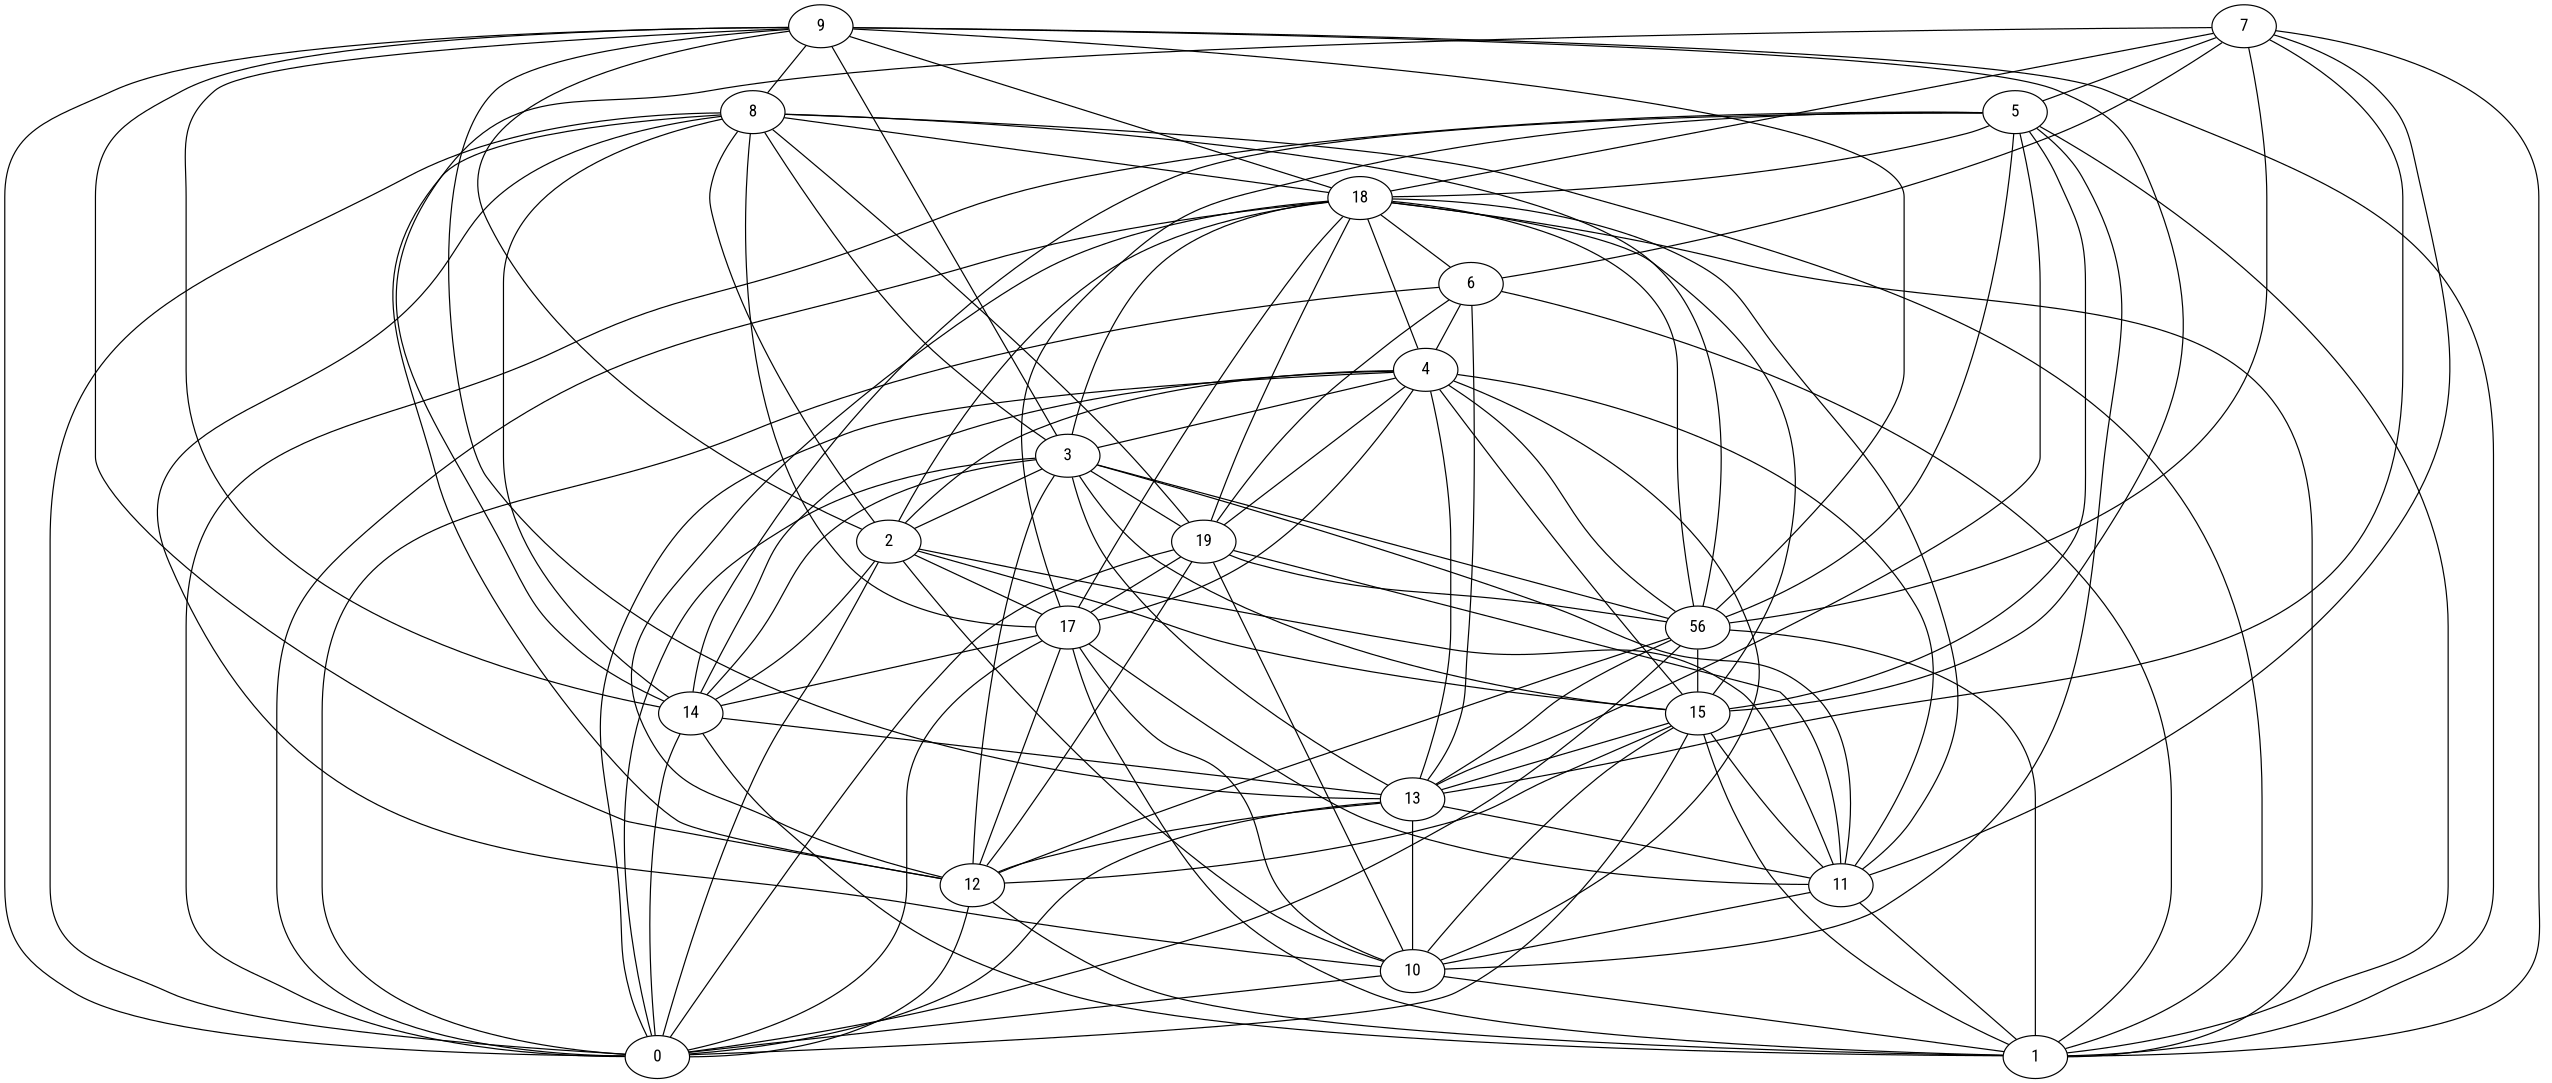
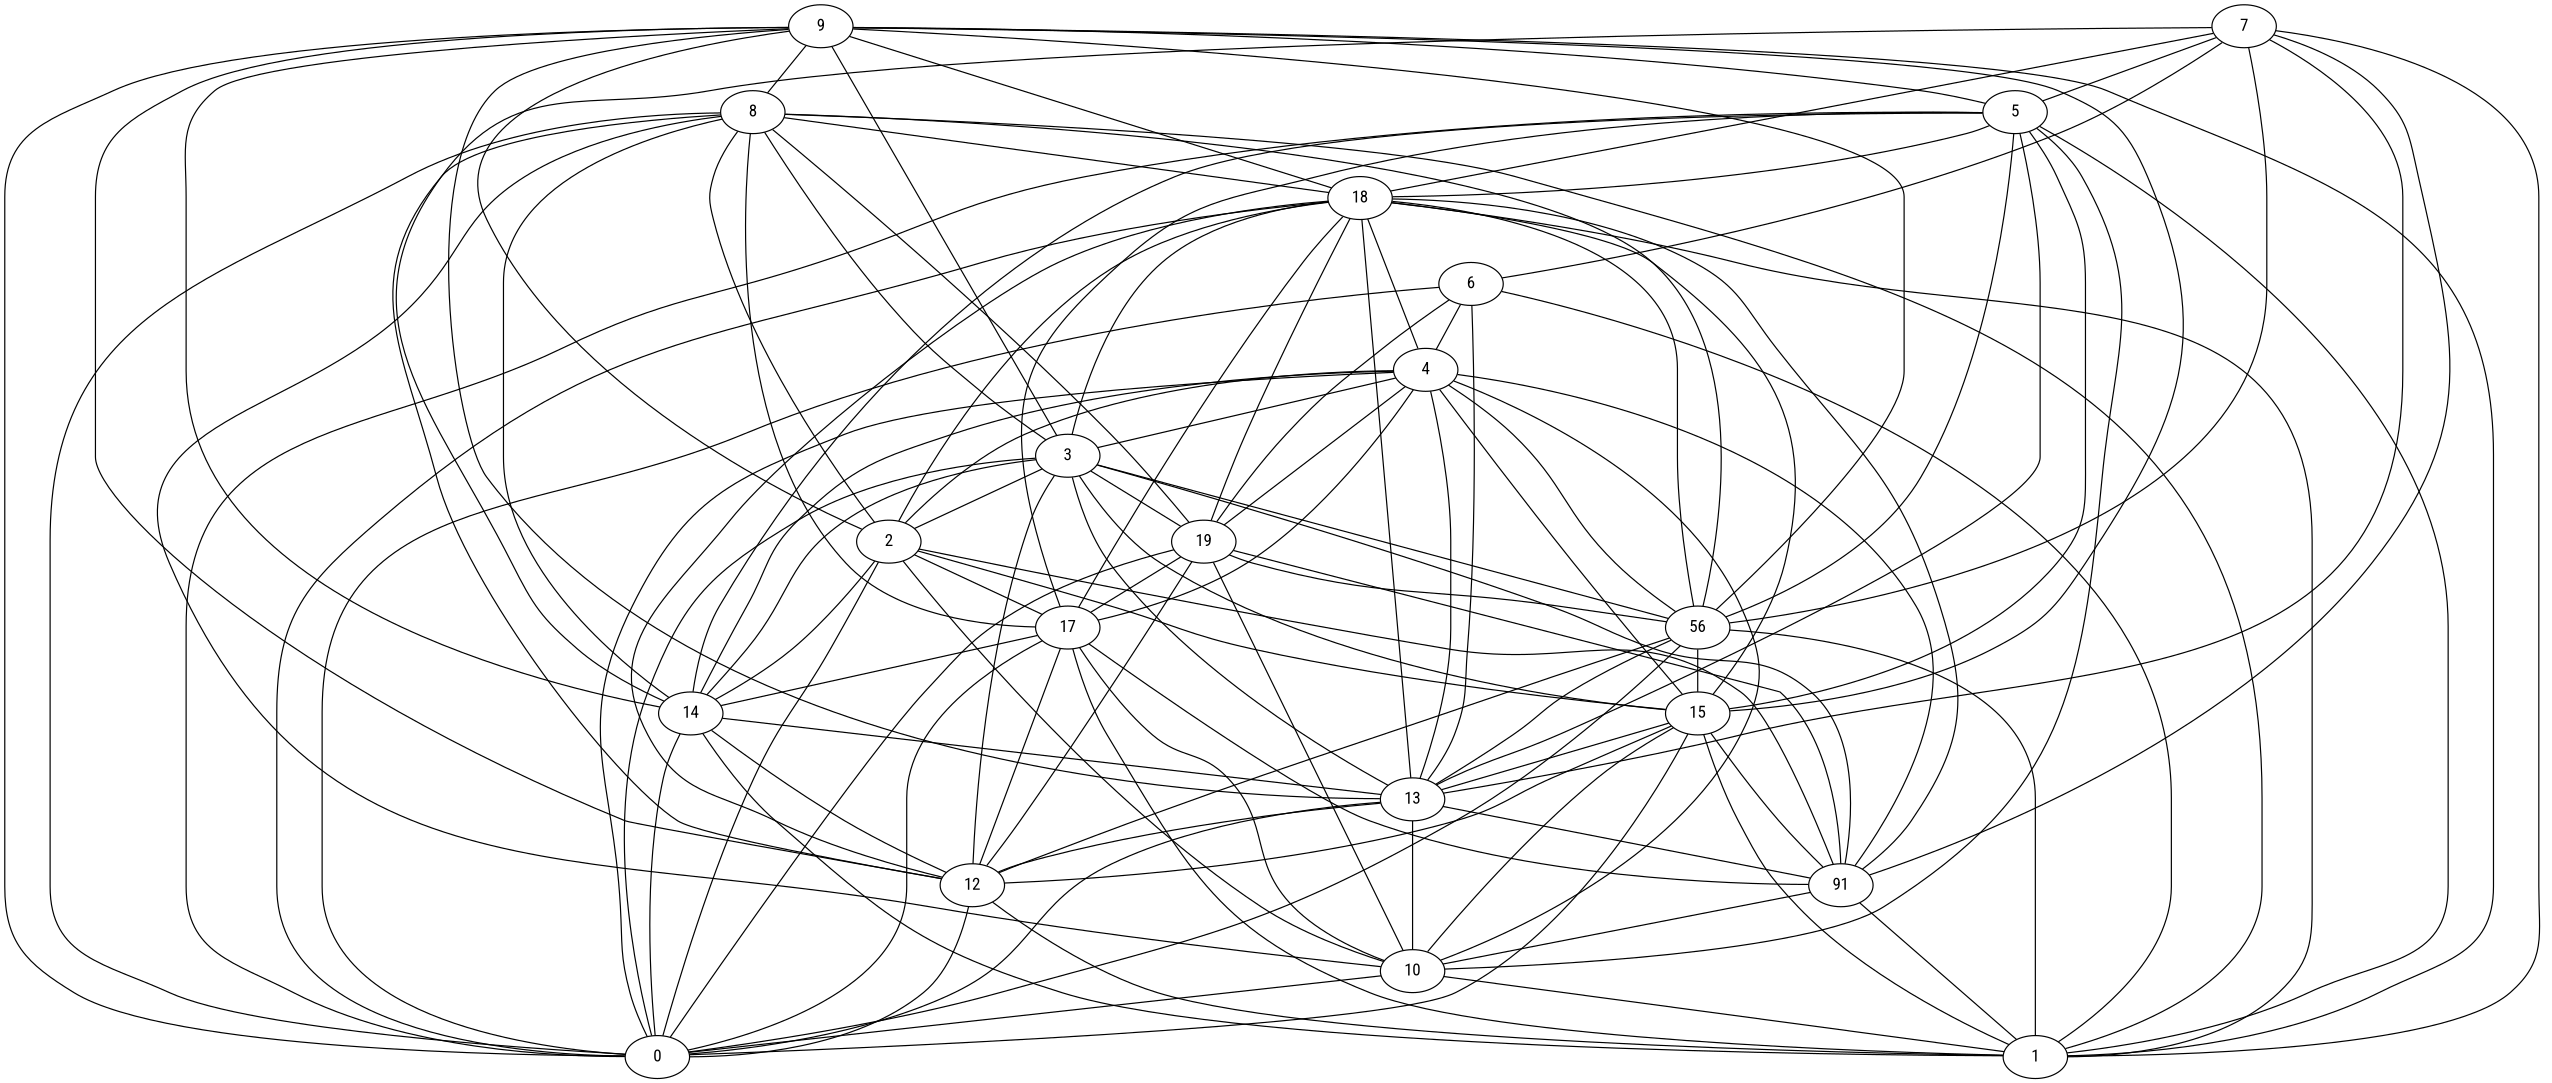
  digraph {
    fontname="Roboto Condensed"
    node [fontname="Roboto Condensed"]
    edge [color=black dir=none fontname="Roboto Condensed"]
    14
    12
    1
    0
    13
    5
    17
    15
    10
    18
    n11 [label=56]
-   11
+   11 [label=91]
    6
    19
    4
    2
    9
    3
    8
    7
    subgraph sub_1 {
      14
      12
      1
      0
      13
      5
      17
      15
      10
      18
      n11
      11
      6
      19
      4
      2
      9
      3
      8
      7
    }
+   14 -> 12
    14 -> 1
    14 -> 0
    14 -> 13
    12 -> 1
    12 -> 0
    13 -> 12
    13 -> 0
    13 -> 10
    13 -> 11
    5 -> 14
    5 -> 1
    5 -> 0
    5 -> 13
    5 -> 17
    5 -> 15
    5 -> 10
    5 -> 18
    5 -> n11
    17 -> 14
    17 -> 12
    17 -> 1
    17 -> 0
    17 -> 10
    17 -> 11
    15 -> 12
    15 -> 1
    15 -> 0
    15 -> 13
    15 -> 10
    15 -> 11
    10 -> 1
    10 -> 0
    18 -> 12
    18 -> 1
    18 -> 0
-   18 -> 6
+   18 -> 13
    18 -> 17
    18 -> 15
    18 -> n11
    18 -> 11
    n11 -> 12
    n11 -> 1
    n11 -> 0
    n11 -> 13
    n11 -> 15
    11 -> 1
    11 -> 10
    6 -> 1
    6 -> 0
    6 -> 13
    6 -> 19
    6 -> 4
    19 -> 12
    19 -> 0
    19 -> 17
    19 -> 10
    19 -> 18
    19 -> n11
    19 -> 11
    4 -> 14
    4 -> 0
    4 -> 13
    4 -> 17
    4 -> 15
    4 -> 10
    4 -> 18
    4 -> n11
    4 -> 11
    4 -> 19
    4 -> 2
    4 -> 3
    2 -> 14
    2 -> 0
    2 -> 17
    2 -> 15
    2 -> 10
    2 -> 18
    2 -> 11
    9 -> 14
    9 -> 12
    9 -> 1
    9 -> 0
    9 -> 13
+   9 -> 5
    9 -> 15
    9 -> 18
    9 -> n11
    9 -> 2
    9 -> 3
    9 -> 8
    3 -> 14
    3 -> 12
    3 -> 0
    3 -> 13
    3 -> 15
    3 -> 18
    3 -> n11
    3 -> 11
    3 -> 19
    3 -> 2
    8 -> 14
    8 -> 12
    8 -> 1
    8 -> 0
    8 -> 17
    8 -> 10
    8 -> 18
    8 -> n11
    8 -> 19
    8 -> 2
    8 -> 3
    7 -> 14
    7 -> 1
    7 -> 13
    7 -> 5
    7 -> 18
    7 -> n11
    7 -> 11
    7 -> 6
  }
